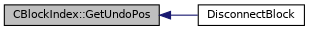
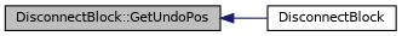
  digraph {
    rankdir=LR
    node [color=black fontname=Helvetica fontsize=10 shape=record style=filled]
-   n1 [fillcolor=grey75 fontcolor=black height=0.2 label="CBlockIndex::GetUndoPos" width=0.4]
+   n1 [fillcolor=grey75 fontcolor=black height=0.2 label="DisconnectBlock::GetUndoPos" width=0.4]
    n2 [fillcolor=white height=0.2 label=DisconnectBlock width=0.4]
    n1 -> n2 [color=midnightblue dir=back fontname=Helvetica fontsize=10 labelfontname=Helvetica labelfontsize=10 style=solid]
  }
